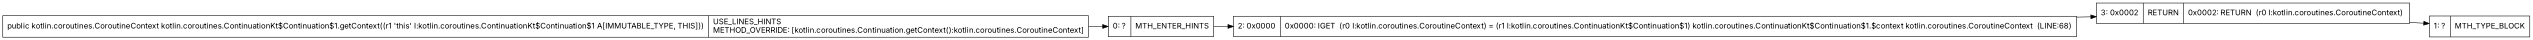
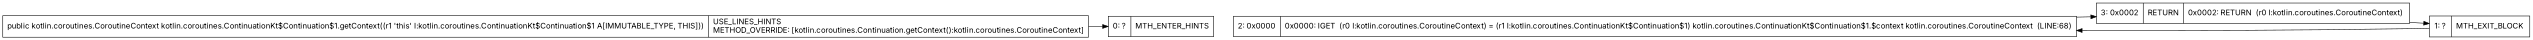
  digraph {
    fontname=Inter
    rankdir=LR
    node [fontname=Inter shape=record]
    edge [fontname=Inter]
    n1 [label="{0\:\ ?|MTH_ENTER_HINTS\l}"]
    n2 [label="{2\:\ 0x0000|0x0000: IGET  (r0 I:kotlin.coroutines.CoroutineContext) = (r1 I:kotlin.coroutines.ContinuationKt$Continuation$1) kotlin.coroutines.ContinuationKt$Continuation$1.$context kotlin.coroutines.CoroutineContext  (LINE:68)\l}"]
    n3 [label="{3\:\ 0x0002|RETURN\l|0x0002: RETURN  (r0 I:kotlin.coroutines.CoroutineContext) \l}"]
-   n4 [label="{1\:\ ?|MTH_TYPE_BLOCK\l}"]
+   n4 [label="{1\:\ ?|MTH_EXIT_BLOCK\l}"]
    n5 [label="{public kotlin.coroutines.CoroutineContext kotlin.coroutines.ContinuationKt$Continuation$1.getContext((r1 'this' I:kotlin.coroutines.ContinuationKt$Continuation$1 A[IMMUTABLE_TYPE, THIS]))  | USE_LINES_HINTS\lMETHOD_OVERRIDE: [kotlin.coroutines.Continuation.getContext():kotlin.coroutines.CoroutineContext]\l}"]
-   n1 -> n2
+   n4 -> n2
    n2 -> n3
    n3 -> n4
    n5 -> n1
  }
